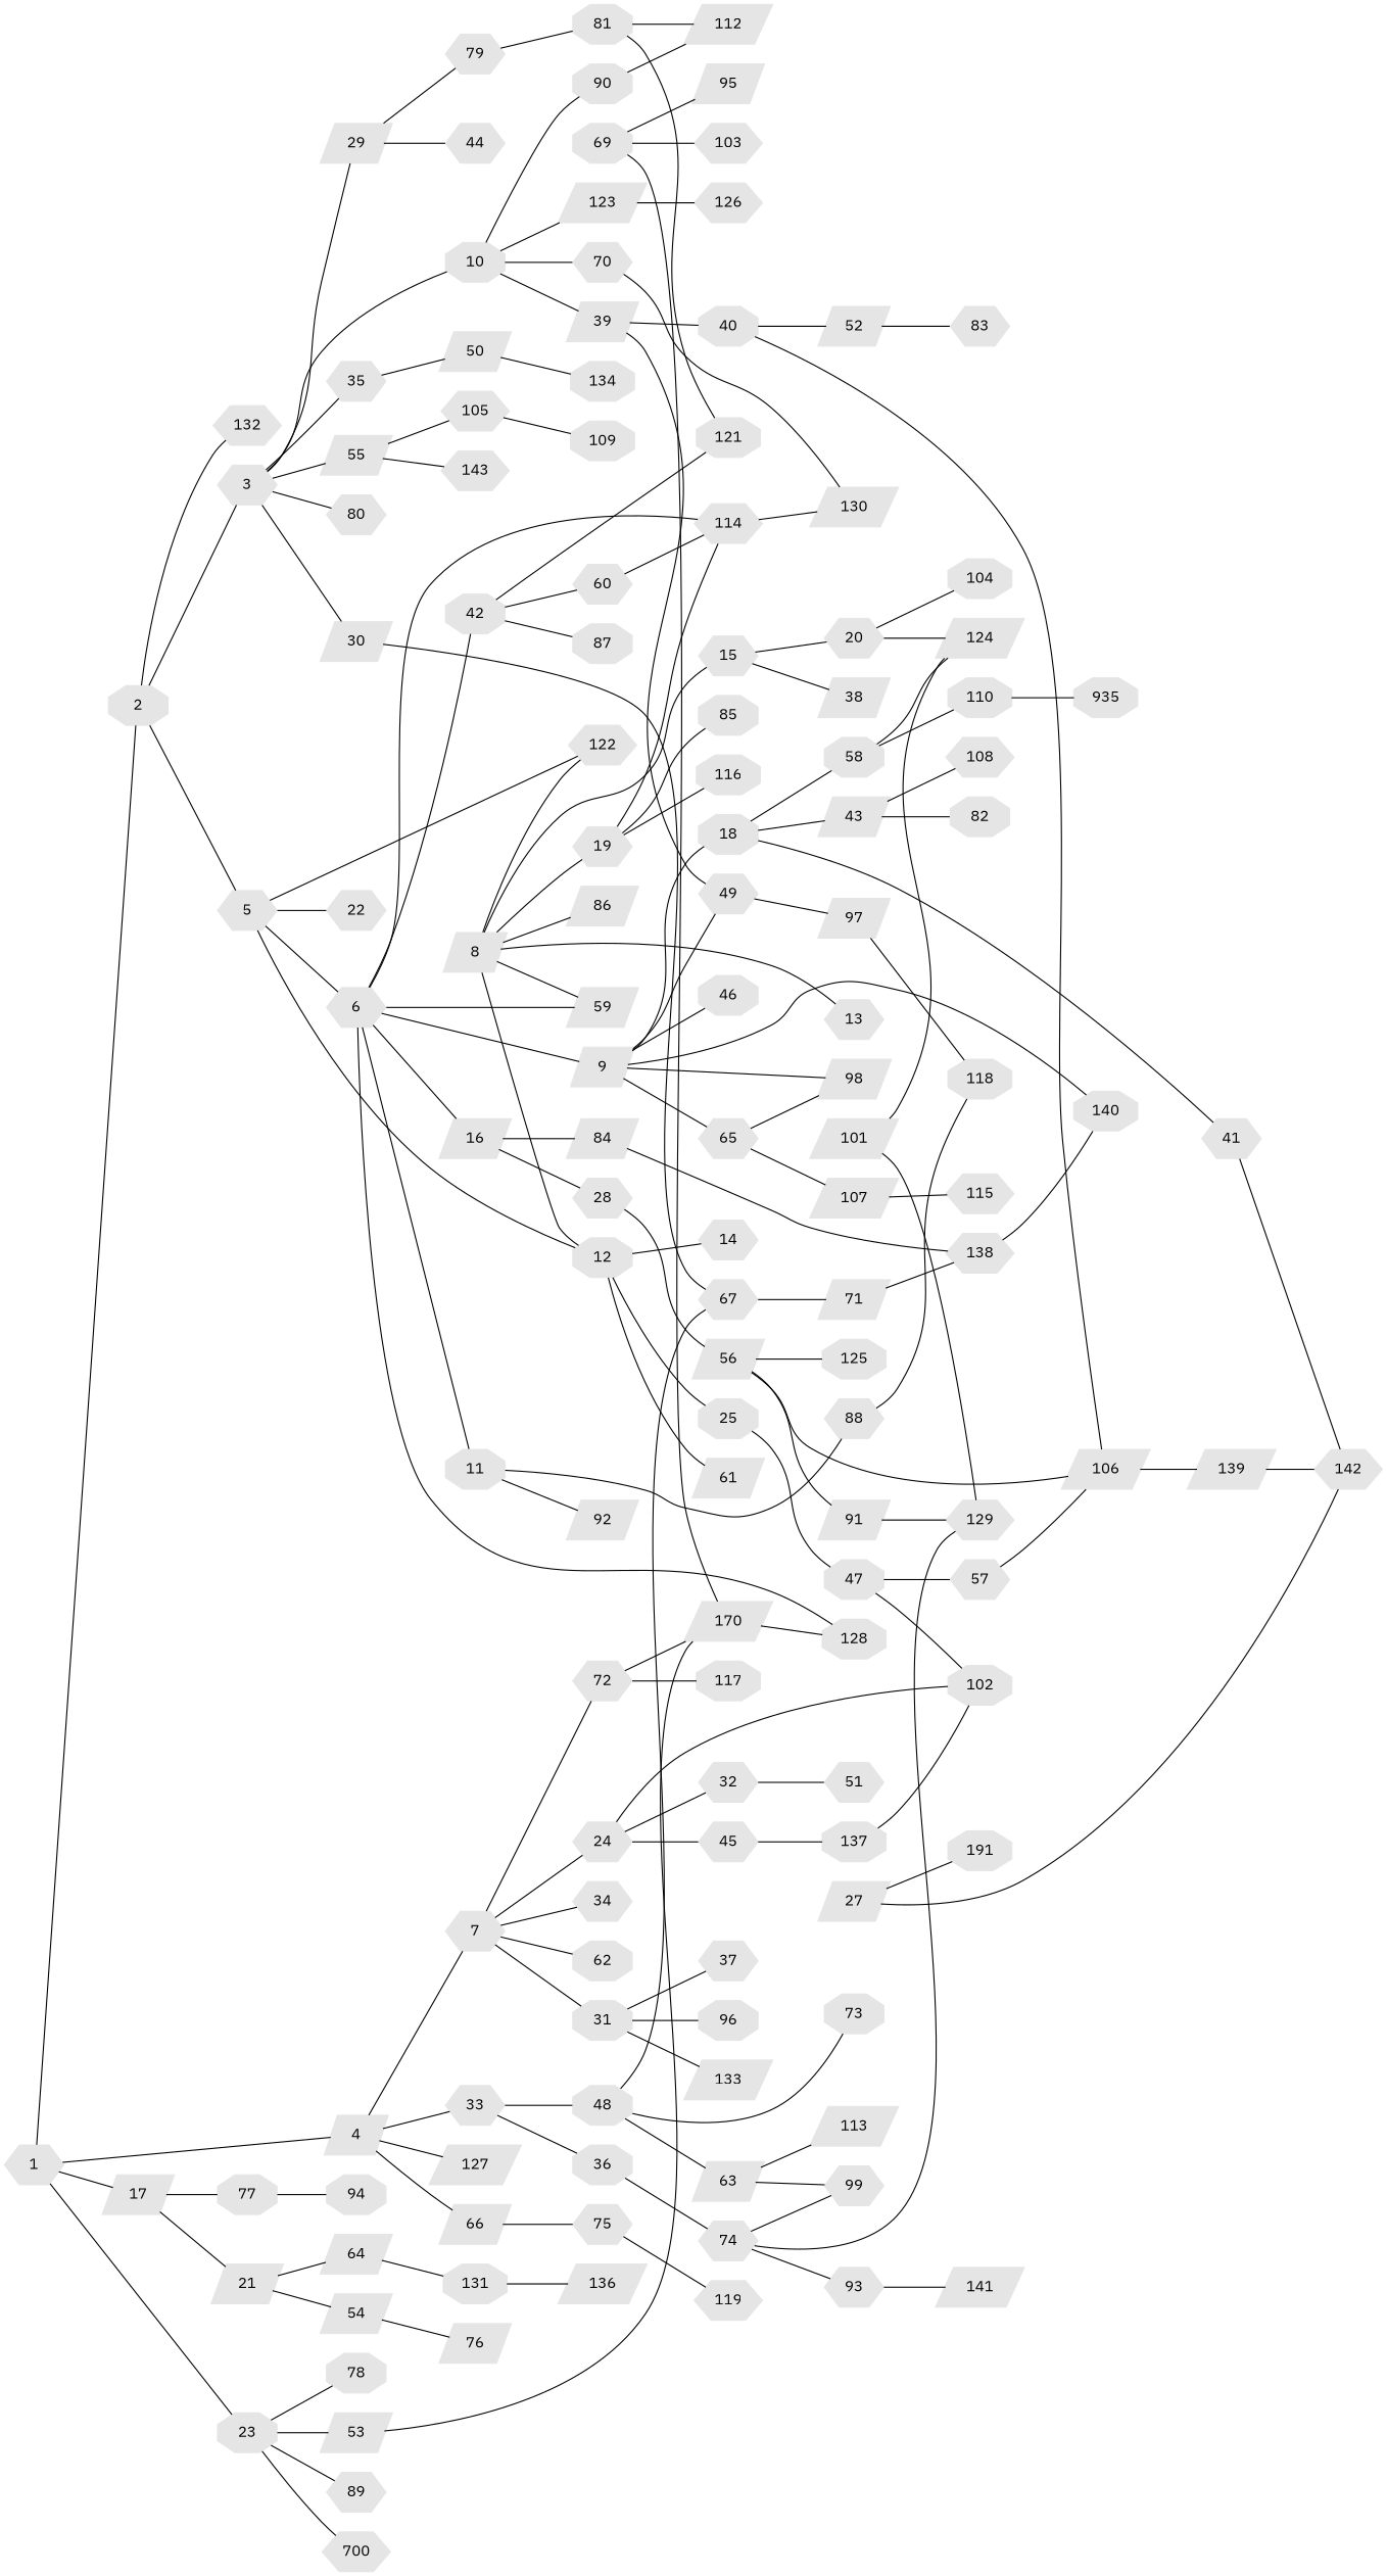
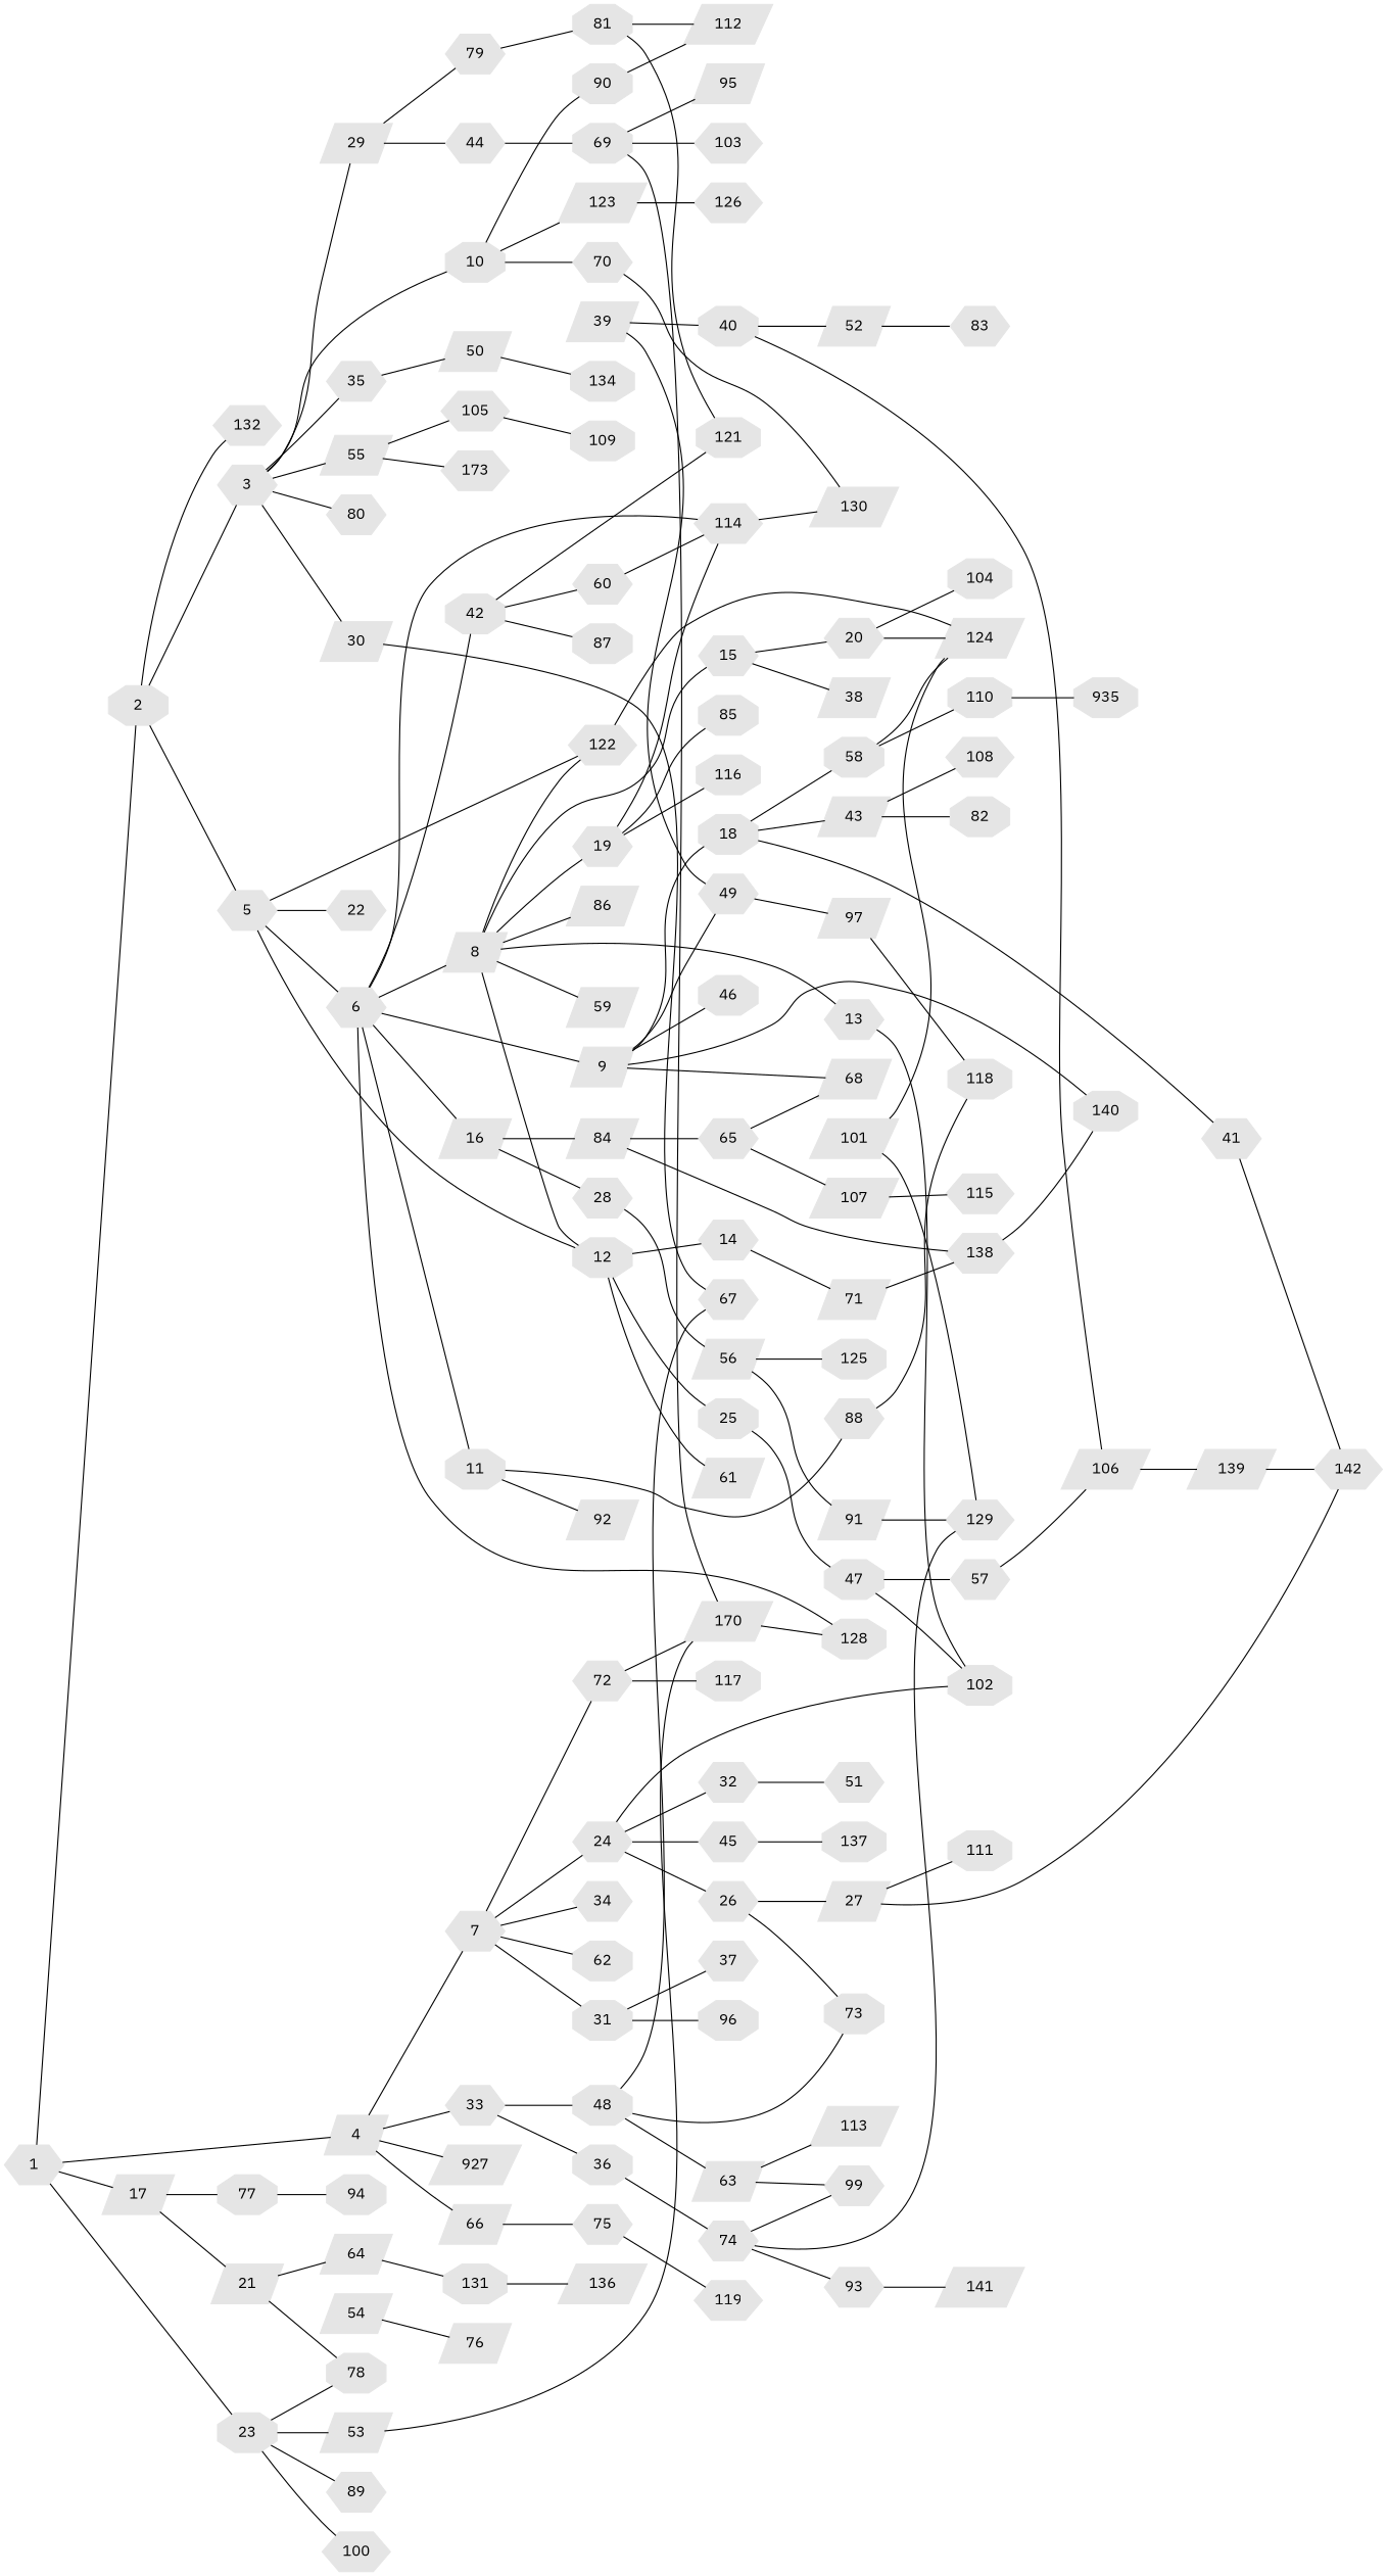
  graph {
    fontname="IBM Plex Sans"
    rankdir=LR
    node [color=gray90 fontname="IBM Plex Sans" shape=hexagon style=filled]
    edge [fontname="IBM Plex Sans"]
    2 [shape=octagon]
    1
    4 [shape=parallelogram]
    17 [shape=parallelogram]
    23 [shape=octagon]
    3
    5
    132
    7
    33
    66 [shape=parallelogram]
-   127 [shape=parallelogram]
+   127 [shape=parallelogram label=927]
    21 [shape=parallelogram]
    77 [shape=octagon]
    53 [shape=parallelogram]
    78 [shape=octagon]
    89
-   100 [label=700]
+   100
    10 [shape=octagon]
    29 [shape=parallelogram]
    30 [shape=parallelogram]
    35
    55 [shape=parallelogram]
    80
    6
    12 [shape=octagon]
    22
    122
    39 [shape=parallelogram]
    70
    90 [shape=octagon]
    123 [shape=parallelogram]
    44
    79
    67
    50 [shape=parallelogram]
    105
-   143
+   143 [label=173]
    24
    31 [shape=octagon]
    34
    62 [shape=octagon]
    72
    36 [shape=octagon]
    48 [shape=octagon]
    75
    11 [shape=octagon]
    8 [shape=parallelogram]
    9 [shape=parallelogram]
    16 [shape=parallelogram]
    42 [shape=octagon]
    114
    128 [shape=octagon]
    88
    92 [shape=parallelogram]
    14
    25 [shape=octagon]
    61 [shape=parallelogram]
    124 [shape=parallelogram]
    13
    15
    19
    59 [shape=parallelogram]
    86 [shape=parallelogram]
    18 [shape=octagon]
    46 [shape=octagon]
    49
    65
-   98 [shape=parallelogram]
+   98 [shape=parallelogram label=68]
    140 [shape=octagon]
    28
    84 [shape=parallelogram]
    60
    87 [shape=octagon]
    121 [shape=octagon]
    130 [shape=parallelogram]
    102 [shape=octagon]
+   26
    32
    45
    37
    96 [shape=octagon]
-   133 [shape=parallelogram]
    n84 [label=170 shape=parallelogram]
    117 [shape=octagon]
    20
    38 [shape=parallelogram]
    85 [shape=octagon]
    116 [shape=octagon]
    41
    43 [shape=parallelogram]
    58 [shape=octagon]
    97 [shape=parallelogram]
    107 [shape=parallelogram]
    40 [shape=octagon]
    112 [shape=parallelogram]
    126
    118 [shape=octagon]
    47 [shape=octagon]
    104 [shape=octagon]
    56 [shape=parallelogram]
    138
    54 [shape=parallelogram]
    64 [shape=parallelogram]
    94 [shape=octagon]
    142
    82 [shape=octagon]
    108
    110 [shape=octagon]
    76 [shape=parallelogram]
    131 [shape=octagon]
    27 [shape=parallelogram]
    73 [shape=octagon]
    51
    137 [shape=octagon]
    57
-   111 [shape=octagon label=191]
+   111 [shape=octagon]
    106 [shape=parallelogram]
    91 [shape=parallelogram]
    125 [shape=octagon]
    69 [shape=octagon]
    81 [shape=octagon]
    71 [shape=parallelogram]
    74
    63 [shape=parallelogram]
    134 [shape=octagon]
    99
    93
    129
    52 [shape=parallelogram]
    83
    139 [shape=parallelogram]
    95 [shape=parallelogram]
    103
    113 [shape=parallelogram]
    109 [shape=octagon]
    n137 [label=935 shape=octagon]
    136 [shape=parallelogram]
    115
    119
    101 [shape=parallelogram]
    141 [shape=parallelogram]
    2 -- 3
    2 -- 5
    2 -- 132
    1 -- 2
    1 -- 4
    1 -- 17
    1 -- 23
    4 -- 7
    4 -- 33
    4 -- 66
    4 -- 127
    17 -- 21
    17 -- 77
    23 -- 53
    23 -- 78
    23 -- 89
    23 -- 100
    3 -- 10
    3 -- 29
    3 -- 30
    3 -- 35
    3 -- 55
    3 -- 80
    5 -- 6
    5 -- 12
    5 -- 22
    5 -- 122
    7 -- 24
    7 -- 31
    7 -- 34
    7 -- 62
    7 -- 72
    33 -- 36
    33 -- 48
    66 -- 75
-   21 -- 54
+   21 -- 78
    21 -- 64
    77 -- 94
    53 -- n84
-   10 -- 39
    10 -- 70
    10 -- 90
    10 -- 123
    29 -- 44
    29 -- 79
    30 -- 67
    35 -- 50
    55 -- 105
    55 -- 143
    6 -- 11
-   6 -- 59
+   6 -- 8
    6 -- 9
    6 -- 16
    6 -- 42
    6 -- 114
    6 -- 128
    12 -- 14
    12 -- 25
    12 -- 61
+   122 -- 124
    39 -- 49
    39 -- 40
    70 -- 130
    90 -- 112
    123 -- 126
+   44 -- 69
    79 -- 81
-   67 -- 71
+   14 -- 71
    50 -- 134
    105 -- 109
    24 -- 102
+   24 -- 26
    24 -- 32
    24 -- 45
    31 -- 37
    31 -- 96
-   31 -- 133
    72 -- n84
    72 -- 117
    36 -- 74
    48 -- 67
    48 -- 73
    48 -- 63
    75 -- 119
    11 -- 88
    11 -- 92
    8 -- 12
    8 -- 122
    8 -- 13
    8 -- 15
    8 -- 19
    8 -- 59
    8 -- 86
    9 -- 18
    9 -- 46
    9 -- 49
-   9 -- 65
+   84 -- 65
    9 -- 98
    9 -- 140
    16 -- 28
    16 -- 84
    42 -- 60
    42 -- 87
    42 -- 121
    114 -- 130
    88 -- 118
    25 -- 47
-   137 -- 102
+   13 -- 102
    15 -- 20
    15 -- 38
    19 -- 114
    19 -- 85
    19 -- 116
    18 -- 41
    18 -- 43
    18 -- 58
    49 -- 97
    65 -- 98
    65 -- 107
    28 -- 56
    84 -- 138
    60 -- 114
+   26 -- 27
+   26 -- 73
    32 -- 51
    45 -- 137
    n84 -- 128
    20 -- 124
    20 -- 104
    41 -- 142
    43 -- 82
    43 -- 108
    58 -- 124
    58 -- 110
    97 -- 118
    107 -- 115
    40 -- 106
    40 -- 52
    47 -- 102
    47 -- 57
-   56 -- 106
    56 -- 91
    56 -- 125
    138 -- 140
    54 -- 76
    64 -- 131
    110 -- n137
    131 -- 136
    27 -- 142
    27 -- 111
    57 -- 106
    106 -- 139
    91 -- 129
    69 -- n84
    69 -- 95
    69 -- 103
    81 -- 121
    81 -- 112
    71 -- 138
    74 -- 99
    74 -- 93
    74 -- 129
    63 -- 99
    63 -- 113
    93 -- 141
    52 -- 83
    139 -- 142
    101 -- 124
    101 -- 129
  }
